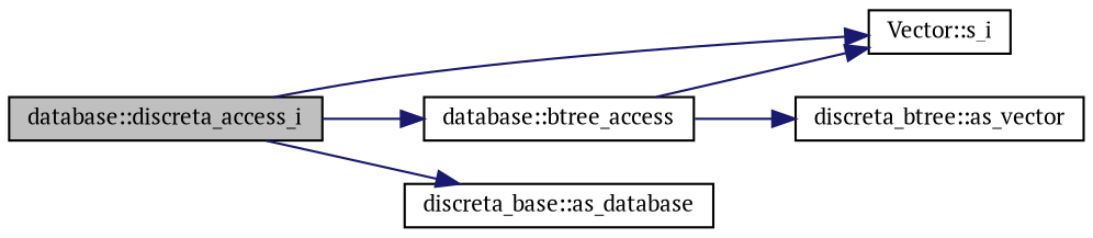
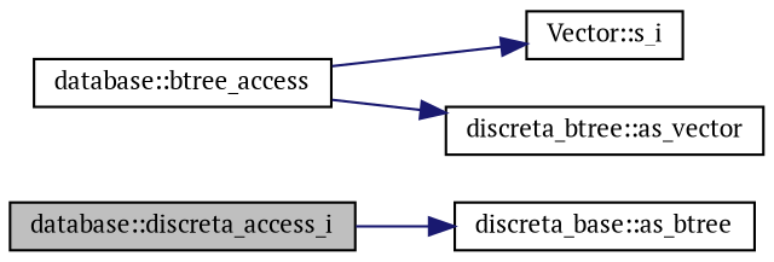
  digraph {
    fontname="PT Serif"
    rankdir=LR
    node [color=black fillcolor=white fontname="PT Serif" fontsize=10 shape=record style=filled]
    edge [color=midnightblue fontname="PT Serif" fontsize=10 labelfontname=Helvetica labelfontsize=10 style=solid]
    n1 [fillcolor=grey75 fontcolor=black height=0.2 label="database::discreta_access_i" width=0.4]
    n2 [height=0.2 label="database::btree_access" width=0.4]
    n3 [height=0.2 label="Vector::s_i" width=0.4]
-   n4 [height=0.2 label="discreta_base::as_database" width=0.4]
+   n4 [height=0.2 label="discreta_base::as_btree" width=0.4]
    n5 [height=0.2 label="discreta_btree::as_vector" width=0.4]
-   n1 -> n2
-   n1 -> n3
    n1 -> n4
    n2 -> n3
    n2 -> n5
  }
